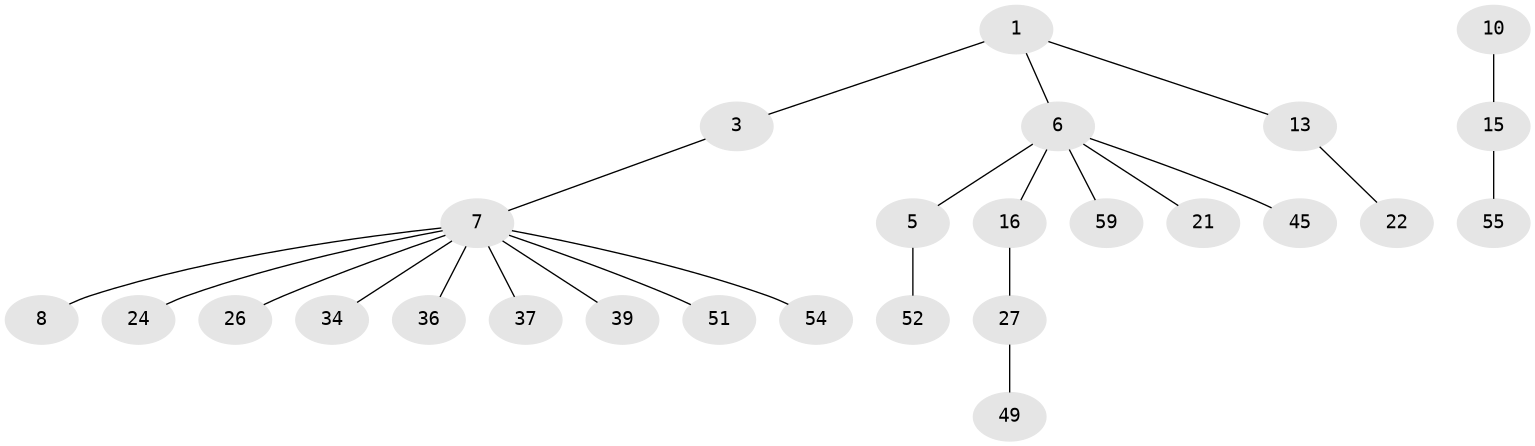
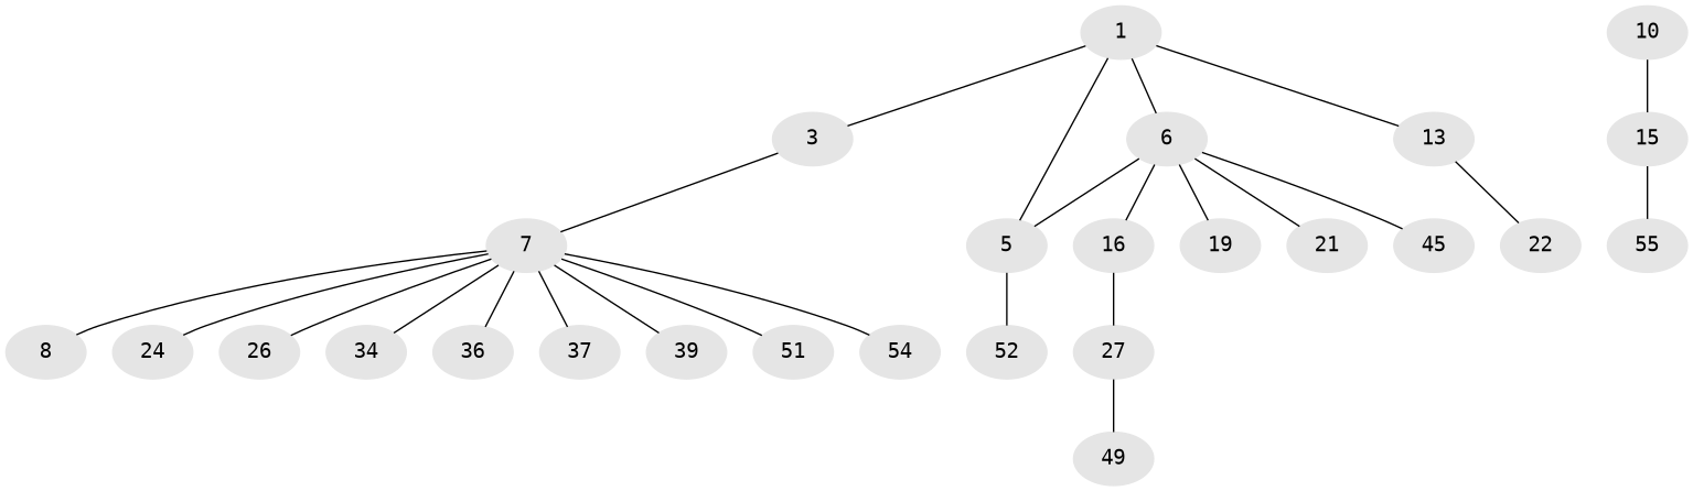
  graph {
    fontname="DejaVu Sans Mono"
    node [color=gray90 fontname="DejaVu Sans Mono" style=filled]
    edge [fontname="DejaVu Sans Mono"]
    1 [super="+2"]
    3 [super="+4+33"]
    5
    6
    13
    7 [super="+9+41+11+25+30+18"]
    52
    16 [super="+38"]
-   19 [super="+50" label=59]
+   19 [super="+50"]
    21 [super="+29"]
    45
    22
    8
    24
    26
    34 [super="+58"]
    36 [super="+42"]
    37
    39 [super="+47"]
    51
    54
    10 [super="+17"]
    15 [super="+40"]
    27 [super="+31"]
    55
    49
    1 -- 3
+   1 -- 5
    1 -- 6
    1 -- 13
    3 -- 7
    5 -- 52
    6 -- 5
    6 -- 16
    6 -- 19
    6 -- 21
    6 -- 45
    13 -- 22
    7 -- 8
    7 -- 24
    7 -- 26
    7 -- 34
    7 -- 36
    7 -- 37
    7 -- 39
    7 -- 51
    7 -- 54
    16 -- 27
    10 -- 15
    15 -- 55
    27 -- 49
  }
